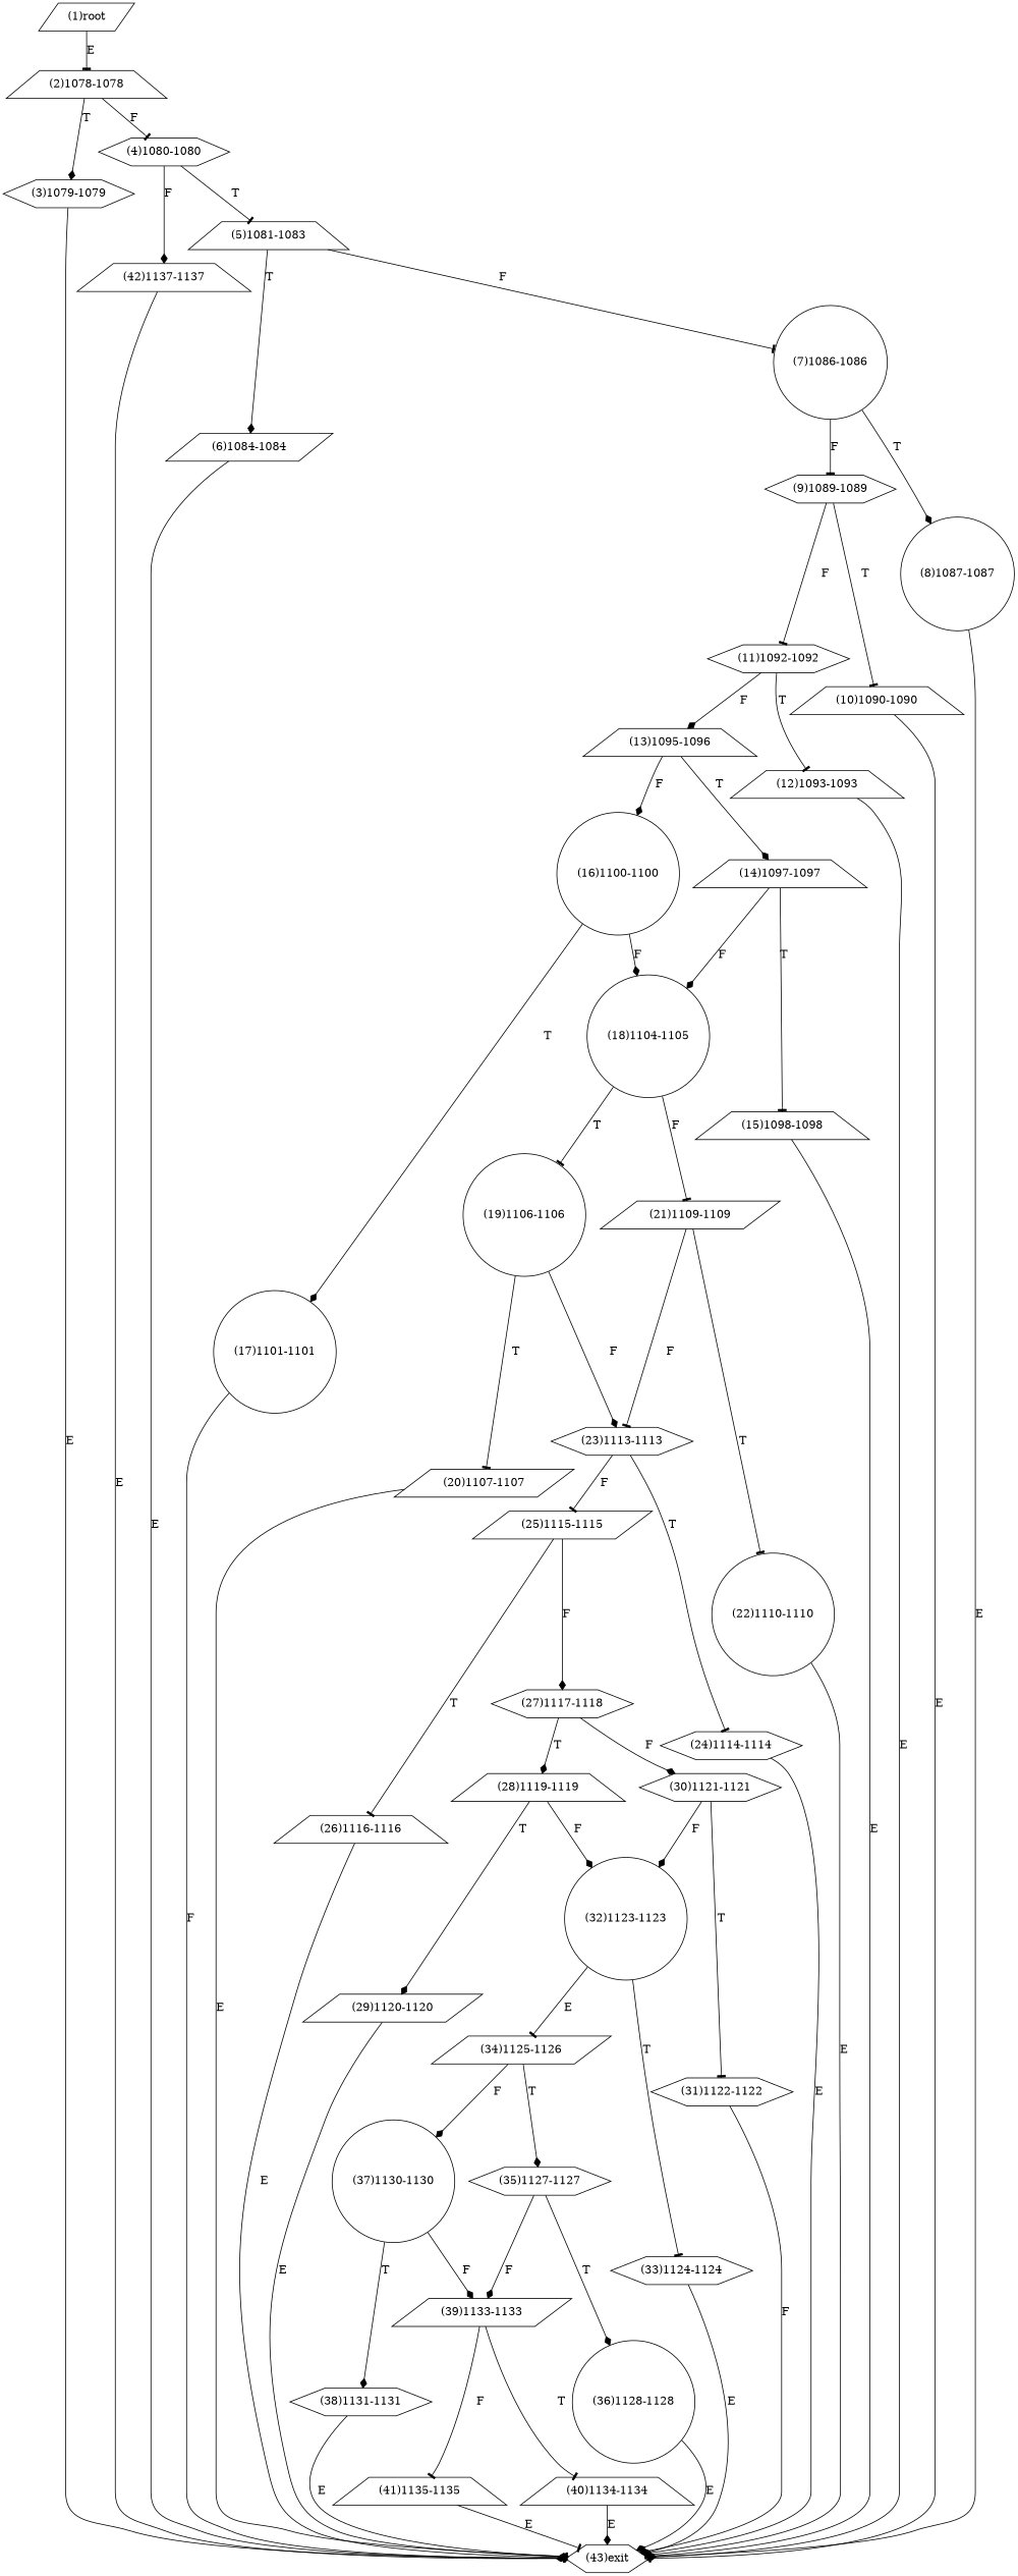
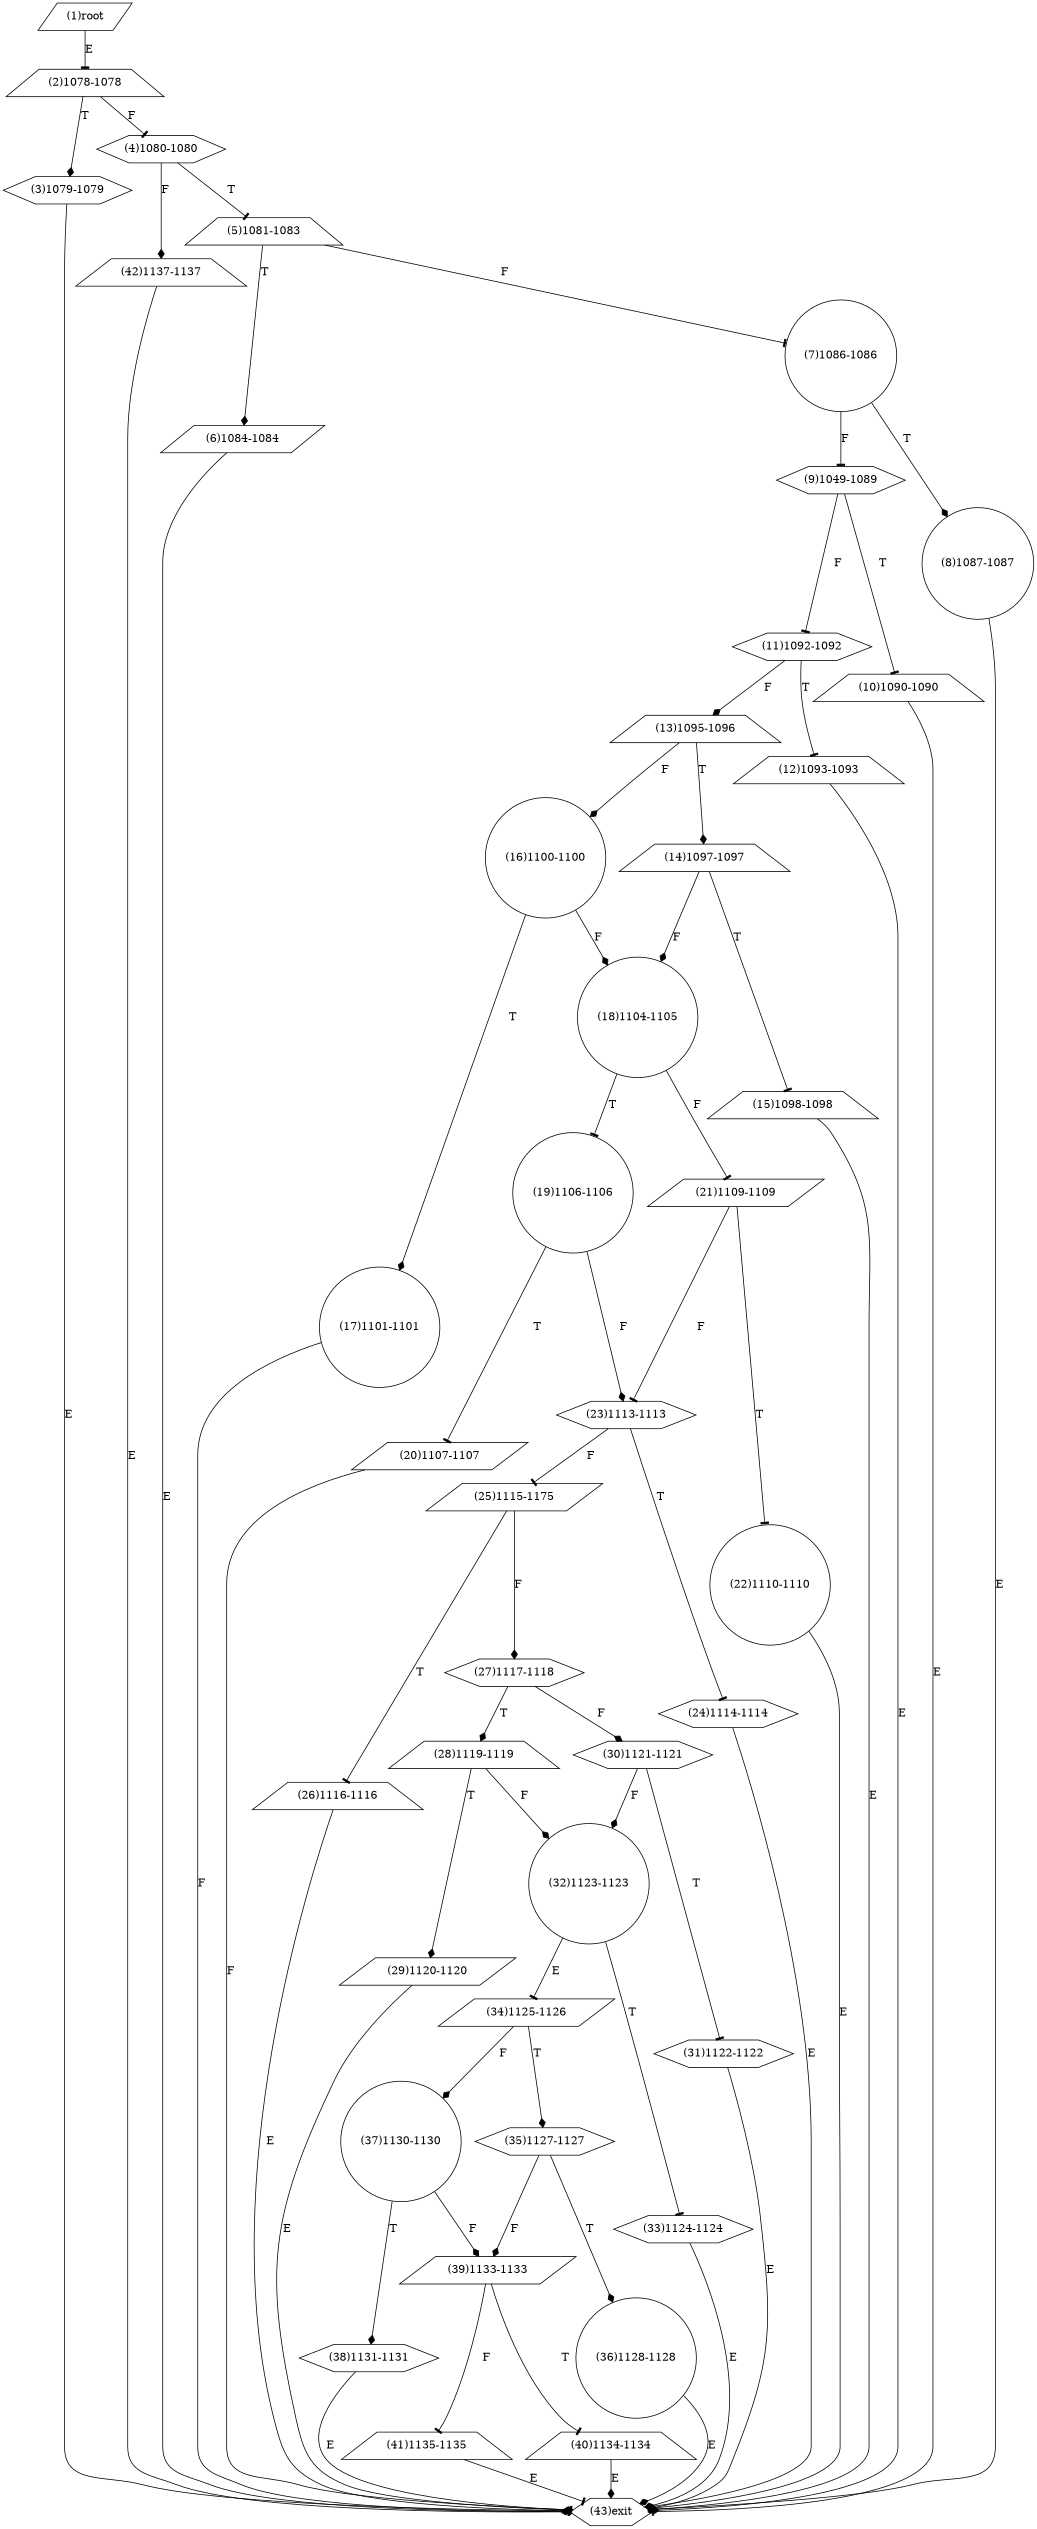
  digraph {
    node [shape=hexagon]
    edge [arrowhead=diamond]
    n1 [label="(1)root" shape=parallelogram]
    n2 [label="(2)1078-1078" shape=trapezium]
    n3 [label="(3)1079-1079"]
    n4 [label="(4)1080-1080"]
    n5 [label="(43)exit"]
    n6 [label="(5)1081-1083" shape=trapezium]
    n7 [label="(42)1137-1137" shape=trapezium]
    n8 [label="(6)1084-1084" shape=parallelogram]
    n9 [label="(7)1086-1086" shape=circle]
    n10 [label="(8)1087-1087" shape=circle]
-   n11 [label="(9)1089-1089"]
+   n11 [label="(9)1049-1089"]
    n12 [label="(10)1090-1090" shape=trapezium]
    n13 [label="(11)1092-1092"]
    n14 [label="(12)1093-1093" shape=trapezium]
    n15 [label="(13)1095-1096" shape=trapezium]
    n16 [label="(14)1097-1097" shape=trapezium]
    n17 [label="(16)1100-1100" shape=circle]
    n18 [label="(15)1098-1098" shape=trapezium]
    n19 [label="(18)1104-1105" shape=circle]
    n20 [label="(17)1101-1101" shape=circle]
    n21 [label="(19)1106-1106" shape=circle]
    n22 [label="(21)1109-1109" shape=parallelogram]
    n23 [label="(20)1107-1107" shape=parallelogram]
    n24 [label="(23)1113-1113"]
-   n25 [label="(25)1115-1115" shape=parallelogram]
+   n25 [label="(25)1115-1175" shape=parallelogram]
    n26 [label="(24)1114-1114"]
    n27 [label="(22)1110-1110" shape=circle]
    n28 [label="(27)1117-1118"]
    n29 [label="(26)1116-1116" shape=trapezium]
    n30 [label="(28)1119-1119" shape=trapezium]
    n31 [label="(30)1121-1121"]
    n32 [label="(29)1120-1120" shape=parallelogram]
    n33 [label="(32)1123-1123" shape=circle]
    n34 [label="(31)1122-1122"]
    n35 [label="(34)1125-1126" shape=parallelogram]
    n36 [label="(33)1124-1124"]
    n37 [label="(35)1127-1127"]
    n38 [label="(37)1130-1130" shape=circle]
    n39 [label="(39)1133-1133" shape=parallelogram]
    n40 [label="(36)1128-1128" shape=circle]
    n41 [label="(38)1131-1131"]
    n42 [label="(40)1134-1134" shape=trapezium]
    n43 [label="(41)1135-1135" shape=trapezium]
    n1 -> n2 [arrowhead=tee label=E]
    n2 -> n3 [label=T]
    n2 -> n4 [arrowhead=tee label=F]
    n3 -> n5 [label=E]
    n4 -> n6 [arrowhead=tee label=T]
    n4 -> n7 [label=F]
    n6 -> n8 [label=T]
    n6 -> n9 [arrowhead=tee label=F]
    n7 -> n5 [label=E]
    n8 -> n5 [arrowhead=tee label=E]
    n9 -> n10 [label=T]
    n9 -> n11 [arrowhead=tee label=F]
    n10 -> n5 [arrowhead=tee label=E]
    n11 -> n12 [arrowhead=tee label=T]
    n11 -> n13 [arrowhead=tee label=F]
    n12 -> n5 [arrowhead=tee label=E]
    n13 -> n14 [arrowhead=tee label=T]
    n13 -> n15 [label=F]
    n14 -> n5 [label=E]
    n15 -> n16 [label=T]
    n15 -> n17 [label=F]
    n16 -> n18 [arrowhead=tee label=T]
    n16 -> n19 [label=F]
    n17 -> n19 [label=F]
    n17 -> n20 [label=T]
    n18 -> n5 [label=E]
    n19 -> n21 [arrowhead=tee label=T]
    n19 -> n22 [arrowhead=tee label=F]
    n20 -> n5 [arrowhead=tee label=F]
    n21 -> n23 [arrowhead=tee label=T]
    n21 -> n24 [label=F]
    n22 -> n24 [arrowhead=tee label=F]
    n22 -> n27 [arrowhead=tee label=T]
-   n23 -> n5 [label=E]
+   n23 -> n5 [label=F]
    n24 -> n25 [arrowhead=tee label=F]
    n24 -> n26 [arrowhead=tee label=T]
    n25 -> n28 [label=F]
    n25 -> n29 [arrowhead=tee label=T]
    n26 -> n5 [label=E]
    n27 -> n5 [arrowhead=tee label=E]
    n28 -> n30 [label=T]
    n28 -> n31 [label=F]
    n29 -> n5 [arrowhead=tee label=E]
    n30 -> n32 [label=T]
    n30 -> n33 [label=F]
    n31 -> n33 [label=F]
    n31 -> n34 [arrowhead=tee label=T]
    n32 -> n5 [label=E]
    n33 -> n35 [arrowhead=tee label=E]
    n33 -> n36 [arrowhead=tee label=T]
-   n34 -> n5 [label=F]
+   n34 -> n5 [label=E]
    n35 -> n37 [label=T]
    n35 -> n38 [label=F]
    n36 -> n5 [label=E]
    n37 -> n39 [label=F]
    n37 -> n40 [label=T]
    n38 -> n39 [label=F]
    n38 -> n41 [label=T]
    n39 -> n42 [arrowhead=tee label=T]
    n39 -> n43 [arrowhead=tee label=F]
    n40 -> n5 [label=E]
    n41 -> n5 [arrowhead=tee label=E]
    n42 -> n5 [label=E]
    n43 -> n5 [arrowhead=tee label=E]
  }
